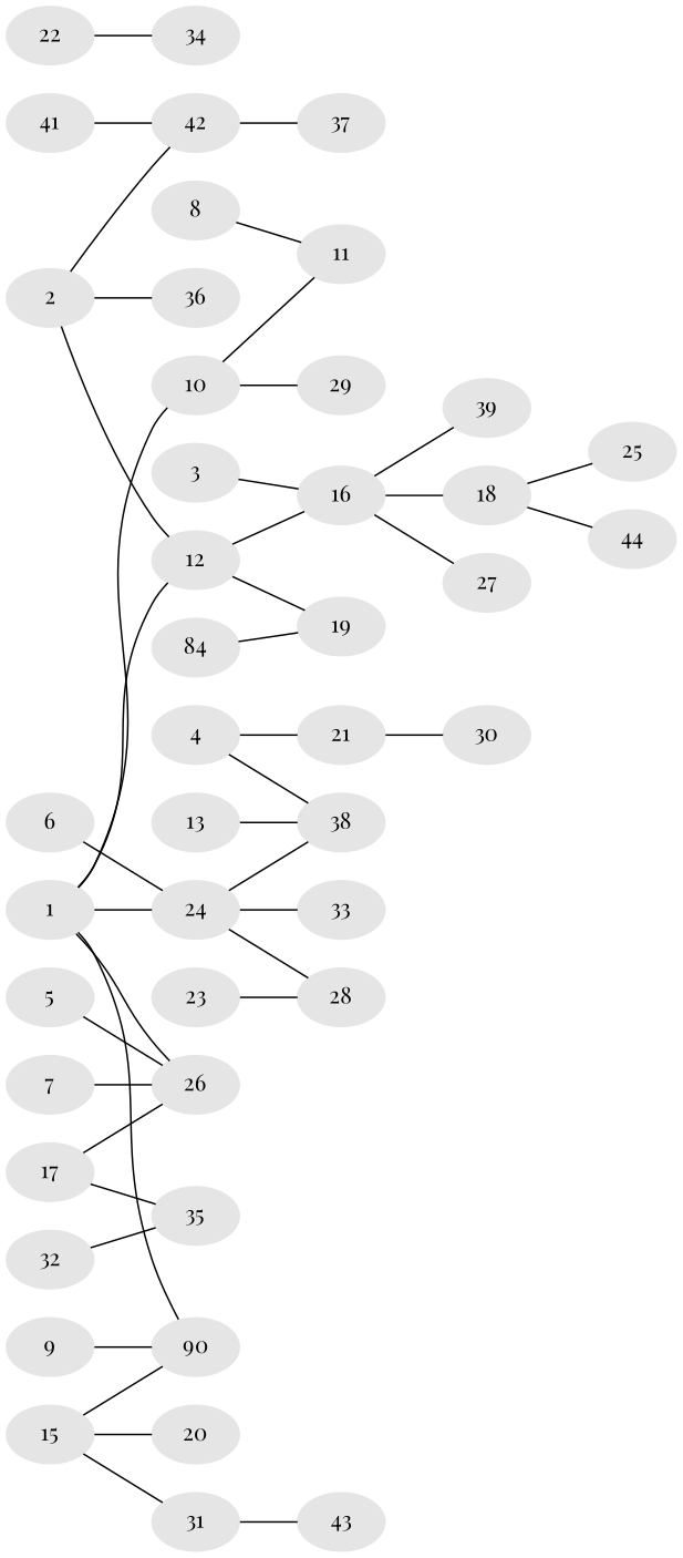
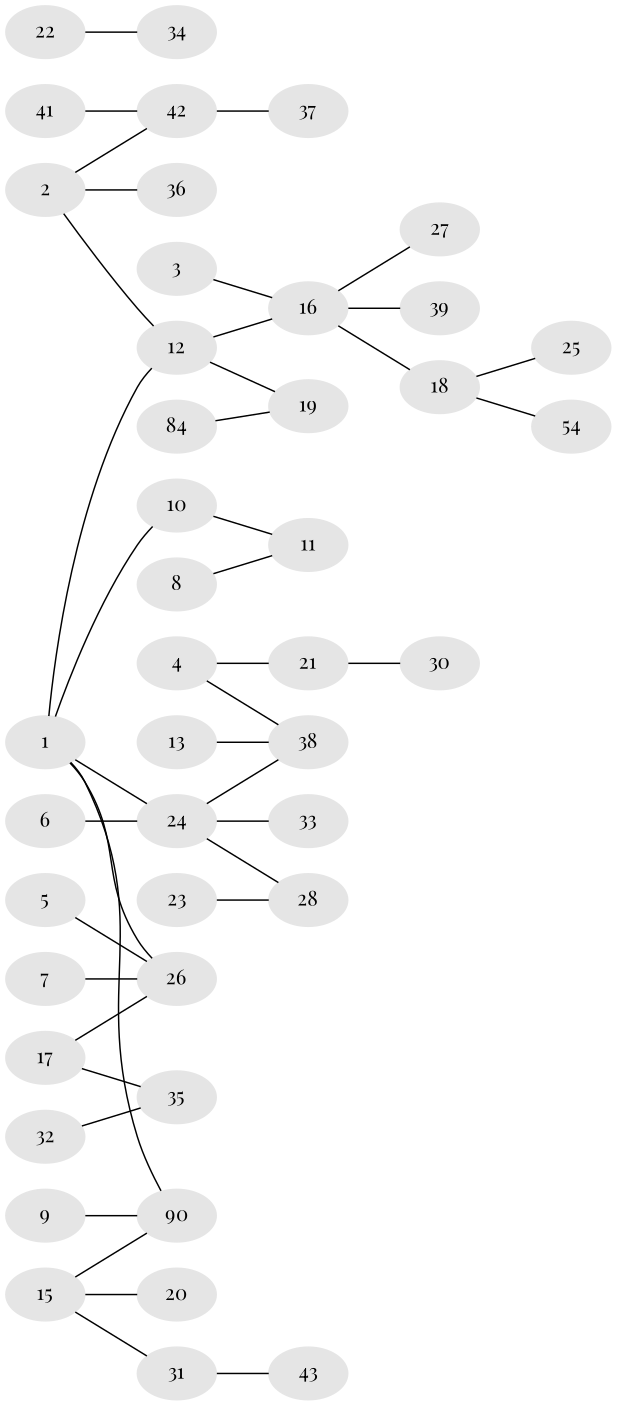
  graph {
    fontname="Playfair Display"
    rankdir=LR
    node [color=gray90 fontname="Playfair Display" style=filled]
    edge [fontname="Playfair Display" weight=1.0]
    1
    10
    12
    24
    26
    n6 [label=90]
    11
-   29
    16
    19
    38
    28
    33
    2
    36
    42
    37
    3
    18
    27
    39
    4
    21
    30
    5
    6
    7
    8
    9
    13
    n31 [label=84]
    15
    20
    31
    43
    25
-   44
+   44 [label=54]
    17
    35
    22
    34
    23
    32
    41
    1 -- 10
    1 -- 12
    1 -- 24
    1 -- 26
    1 -- n6
    10 -- 11
-   10 -- 29
    12 -- 16
    12 -- 19
    24 -- 38
    24 -- 28
    24 -- 33
    16 -- 18
    16 -- 27
    16 -- 39
    2 -- 12
    2 -- 36
    2 -- 42
    42 -- 37
    3 -- 16
    18 -- 25
    18 -- 44
    4 -- 38
    4 -- 21
    21 -- 30
    5 -- 26
    6 -- 24
    7 -- 26
    8 -- 11
    9 -- n6
    13 -- 38
    n31 -- 19
    15 -- n6
    15 -- 20
    15 -- 31
    31 -- 43
    17 -- 26
    17 -- 35
    22 -- 34
    23 -- 28
    32 -- 35
    41 -- 42
  }
